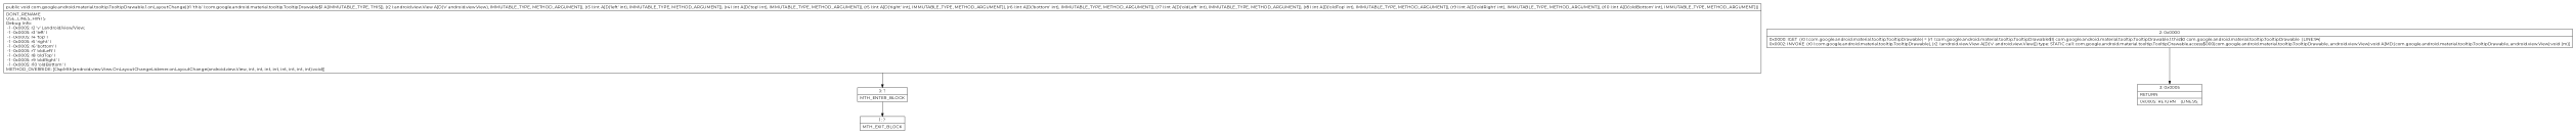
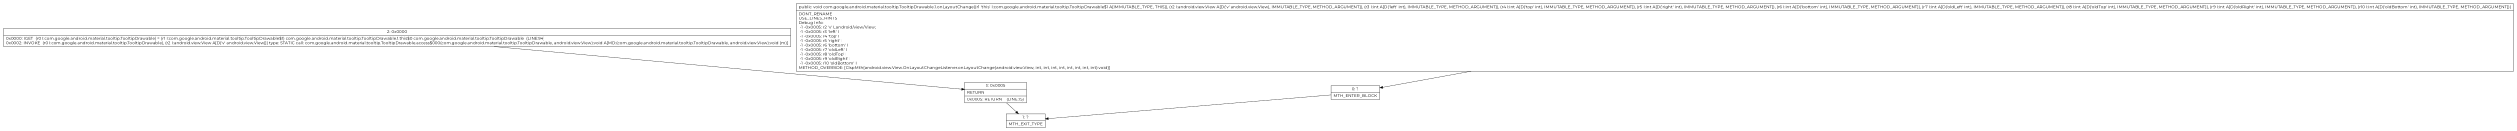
  digraph {
    fontname=Montserrat
    node [fontname=Montserrat shape=record]
    edge [fontname=Montserrat]
    n1 [label="{0\:\ ?|MTH_ENTER_BLOCK\l}"]
-   n2 [label="{1\:\ ?|MTH_EXIT_BLOCK\l}"]
+   n2 [label="{1\:\ ?|MTH_EXIT_TYPE\l}"]
    n3 [label="{2\:\ 0x0000|0x0000: IGET  (r0 I:com.google.android.material.tooltip.TooltipDrawable) = (r1 I:com.google.android.material.tooltip.TooltipDrawable$1) com.google.android.material.tooltip.TooltipDrawable.1.this$0 com.google.android.material.tooltip.TooltipDrawable  (LINE:94)\l0x0002: INVOKE  (r0 I:com.google.android.material.tooltip.TooltipDrawable), (r2 I:android.view.View A[D('v' android.view.View)]) type: STATIC call: com.google.android.material.tooltip.TooltipDrawable.access$000(com.google.android.material.tooltip.TooltipDrawable, android.view.View):void A[MD:(com.google.android.material.tooltip.TooltipDrawable, android.view.View):void (m)]\l}"]
-   n4 [label="{3\:\ 0x0005|RETURN\l|0x0005: RETURN    (LINE:95)\l}"]
+   n4 [label="{3\:\ 0x0005|RETURN\l|0x0005: RETURN    (LINE:15)\l}"]
    n5 [label="{public void com.google.android.material.tooltip.TooltipDrawable.1.onLayoutChange((r1 'this' I:com.google.android.material.tooltip.TooltipDrawable$1 A[IMMUTABLE_TYPE, THIS]), (r2 I:android.view.View A[D('v' android.view.View), IMMUTABLE_TYPE, METHOD_ARGUMENT]), (r3 I:int A[D('left' int), IMMUTABLE_TYPE, METHOD_ARGUMENT]), (r4 I:int A[D('top' int), IMMUTABLE_TYPE, METHOD_ARGUMENT]), (r5 I:int A[D('right' int), IMMUTABLE_TYPE, METHOD_ARGUMENT]), (r6 I:int A[D('bottom' int), IMMUTABLE_TYPE, METHOD_ARGUMENT]), (r7 I:int A[D('oldLeft' int), IMMUTABLE_TYPE, METHOD_ARGUMENT]), (r8 I:int A[D('oldTop' int), IMMUTABLE_TYPE, METHOD_ARGUMENT]), (r9 I:int A[D('oldRight' int), IMMUTABLE_TYPE, METHOD_ARGUMENT]), (r10 I:int A[D('oldBottom' int), IMMUTABLE_TYPE, METHOD_ARGUMENT]))  | DONT_RENAME\lUSE_LINES_HINTS\lDebug Info:\l  \-1 \-0x0005: r2 'v' Landroid\/view\/View;\l  \-1 \-0x0005: r3 'left' I\l  \-1 \-0x0005: r4 'top' I\l  \-1 \-0x0005: r5 'right' I\l  \-1 \-0x0005: r6 'bottom' I\l  \-1 \-0x0005: r7 'oldLeft' I\l  \-1 \-0x0005: r8 'oldTop' I\l  \-1 \-0x0005: r9 'oldRight' I\l  \-1 \-0x0005: r10 'oldBottom' I\lMETHOD_OVERRIDE: [ClspMth\{android.view.View.OnLayoutChangeListener.onLayoutChange(android.view.View, int, int, int, int, int, int, int, int):void\}]\l}"]
    n1 -> n2
    n3 -> n4
+   n4 -> n2
    n5 -> n1
  }
